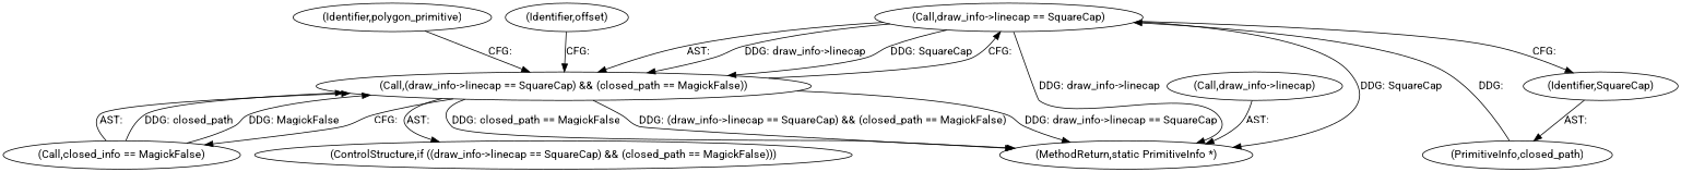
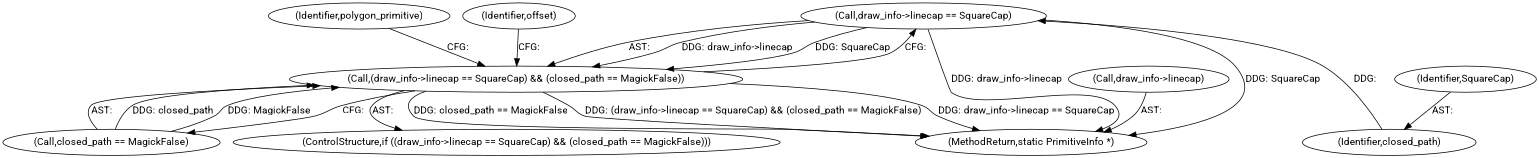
  digraph {
    fontname=Roboto
    node [fontname=Roboto]
    edge [fontname=Roboto]
    n1 [label="(Call,draw_info->linecap == SquareCap)"]
    n2 [label="(Call,(draw_info->linecap == SquareCap) && (closed_path == MagickFalse))"]
    n3 [label="(MethodReturn,static PrimitiveInfo *)"]
    n4 [label="(Identifier,SquareCap)"]
-   n5 [label="(Call,closed_info == MagickFalse)"]
+   n5 [label="(Call,closed_path == MagickFalse)"]
    n6 [label="(ControlStructure,if ((draw_info->linecap == SquareCap) && (closed_path == MagickFalse)))"]
-   n7 [label="(PrimitiveInfo,closed_path)"]
+   n7 [label="(Identifier,closed_path)"]
    n8 [label="(Call,draw_info->linecap)"]
    n9 [label="(Identifier,polygon_primitive)"]
    n10 [label="(Identifier,offset)"]
    n1 -> n2 [label="AST: "]
    n1 -> n2 [label="DDG: draw_info->linecap"]
    n1 -> n2 [label="DDG: SquareCap"]
    n1 -> n3 [label="DDG: draw_info->linecap"]
    n1 -> n3 [label="DDG: SquareCap"]
-   n1 -> n4 [label="CFG: "]
    n2 -> n1 [label="CFG: "]
    n2 -> n3 [label="DDG: closed_path == MagickFalse"]
    n2 -> n3 [label="DDG: (draw_info->linecap == SquareCap) && (closed_path == MagickFalse)"]
    n2 -> n3 [label="DDG: draw_info->linecap == SquareCap"]
    n2 -> n5 [label="CFG: "]
    n2 -> n6 [label="AST: "]
    n4 -> n7 [label="AST: "]
    n5 -> n2 [label="AST: "]
    n5 -> n2 [label="DDG: closed_path"]
    n5 -> n2 [label="DDG: MagickFalse"]
    n7 -> n1 [label="DDG: "]
    n8 -> n3 [label="AST: "]
    n9 -> n2 [label="CFG: "]
    n10 -> n2 [label="CFG: "]
  }
